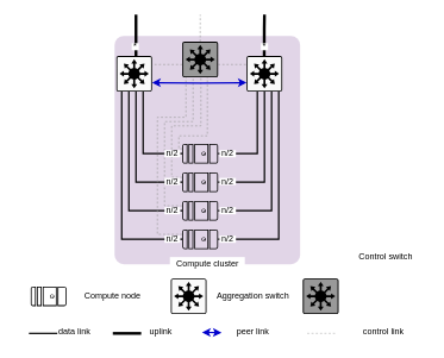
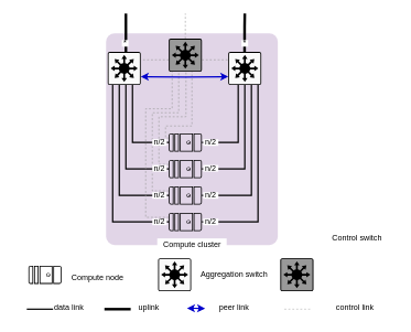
  <mxCell id="0" />
  <mxCell id="1" parent="0" />
  <mxCell id="2" value="" style="rounded=1;whiteSpace=wrap;html=1;strokeColor=none;strokeWidth=2;fillColor=#E1D5E7;shadow=0;sketch=0;arcSize=5;dashed=1;dashPattern=1 1;" parent="1" vertex="1"><mxGeometry x="160" y="50" width="260" height="320" as="geometry" /></mxCell>
  <mxCell id="3" style="edgeStyle=orthogonalEdgeStyle;rounded=0;orthogonalLoop=1;jettySize=auto;html=1;endArrow=none;endFill=0;strokeColor=#999999;dashed=1;" parent="1" source="25" target="46" edge="1"><mxGeometry relative="1" as="geometry"><Array as="points"><mxPoint x="220" y="90" /><mxPoint x="220" y="90" /></Array></mxGeometry></mxCell>
  <mxCell id="4" style="edgeStyle=orthogonalEdgeStyle;rounded=0;orthogonalLoop=1;jettySize=auto;html=1;endArrow=none;endFill=0;strokeColor=#999999;dashed=1;" parent="1" source="25" target="48" edge="1"><mxGeometry relative="1" as="geometry"><Array as="points"><mxPoint x="330" y="90" /><mxPoint x="330" y="90" /></Array></mxGeometry></mxCell>
  <mxCell id="5" style="edgeStyle=orthogonalEdgeStyle;rounded=0;orthogonalLoop=1;jettySize=auto;html=1;endArrow=none;endFill=0;strokeColor=#999999;dashed=1;" parent="1" source="25" edge="1"><mxGeometry relative="1" as="geometry"><mxPoint x="280" y="20" as="targetPoint" /></mxGeometry></mxCell>
  <mxCell id="6" style="edgeStyle=orthogonalEdgeStyle;rounded=0;orthogonalLoop=1;jettySize=auto;html=1;exitX=0.5;exitY=1;exitDx=0;exitDy=0;exitPerimeter=0;endArrow=none;endFill=0;strokeColor=#000000;strokeWidth=2;" parent="1" source="9" target="46" edge="1"><mxGeometry relative="1" as="geometry"><Array as="points"><mxPoint x="200" y="215" /></Array></mxGeometry></mxCell>
  <mxCell id="7" style="edgeStyle=orthogonalEdgeStyle;rounded=0;orthogonalLoop=1;jettySize=auto;html=1;exitX=0.5;exitY=0;exitDx=0;exitDy=0;exitPerimeter=0;endArrow=none;endFill=0;strokeColor=#000000;strokeWidth=2;" parent="1" source="9" target="48" edge="1"><mxGeometry relative="1" as="geometry"><Array as="points"><mxPoint x="360" y="215" /></Array></mxGeometry></mxCell>
  <mxCell id="8" style="edgeStyle=orthogonalEdgeStyle;rounded=0;orthogonalLoop=1;jettySize=auto;html=1;exitX=0.25;exitY=1;exitDx=0;exitDy=0;exitPerimeter=0;endArrow=none;endFill=0;strokeColor=#999999;dashed=1;" parent="1" source="9" target="25" edge="1"><mxGeometry relative="1" as="geometry"><mxPoint x="255" y="170" as="targetPoint" /><Array as="points"><mxPoint x="250" y="208" /><mxPoint x="250" y="190" /><mxPoint x="290" y="190" /></Array></mxGeometry></mxCell>
  <mxCell id="9" value="" style="sketch=0;points=[[0.015,0.015,0],[0.985,0.015,0],[0.985,0.985,0],[0.015,0.985,0],[0.25,0,0],[0.5,0,0],[0.75,0,0],[1,0.25,0],[1,0.5,0],[1,0.75,0],[0.75,1,0],[0.5,1,0],[0.25,1,0],[0,0.75,0],[0,0.5,0],[0,0.25,0]];verticalLabelPosition=bottom;html=1;verticalAlign=top;aspect=fixed;align=center;pointerEvents=1;shape=mxgraph.cisco19.server;fillColor=#000000;strokeColor=none;rotation=90;" parent="1" vertex="1"><mxGeometry x="266.25" y="190" width="27.5" height="50" as="geometry" /></mxCell>
  <mxCell id="10" style="edgeStyle=orthogonalEdgeStyle;rounded=0;orthogonalLoop=1;jettySize=auto;html=1;exitX=0.5;exitY=1;exitDx=0;exitDy=0;exitPerimeter=0;endArrow=none;endFill=0;strokeColor=#000000;strokeWidth=2;" parent="1" source="13" target="46" edge="1"><mxGeometry relative="1" as="geometry"><Array as="points"><mxPoint x="190" y="255" /></Array></mxGeometry></mxCell>
  <mxCell id="11" style="edgeStyle=orthogonalEdgeStyle;rounded=0;orthogonalLoop=1;jettySize=auto;html=1;exitX=0.5;exitY=0;exitDx=0;exitDy=0;exitPerimeter=0;endArrow=none;endFill=0;strokeColor=#000000;strokeWidth=2;" parent="1" source="13" target="48" edge="1"><mxGeometry relative="1" as="geometry"><Array as="points"><mxPoint x="370" y="255" /></Array></mxGeometry></mxCell>
  <mxCell id="12" style="edgeStyle=orthogonalEdgeStyle;rounded=0;orthogonalLoop=1;jettySize=auto;html=1;exitX=0.25;exitY=1;exitDx=0;exitDy=0;exitPerimeter=0;endArrow=none;endFill=0;strokeColor=#999999;dashed=1;" parent="1" source="13" target="25" edge="1"><mxGeometry relative="1" as="geometry"><mxPoint x="255" y="170" as="targetPoint" /><Array as="points"><mxPoint x="240" y="248" /><mxPoint x="240" y="176" /><mxPoint x="281" y="176" /></Array></mxGeometry></mxCell>
  <mxCell id="13" value="" style="sketch=0;points=[[0.015,0.015,0],[0.985,0.015,0],[0.985,0.985,0],[0.015,0.985,0],[0.25,0,0],[0.5,0,0],[0.75,0,0],[1,0.25,0],[1,0.5,0],[1,0.75,0],[0.75,1,0],[0.5,1,0],[0.25,1,0],[0,0.75,0],[0,0.5,0],[0,0.25,0]];verticalLabelPosition=bottom;html=1;verticalAlign=top;aspect=fixed;align=center;pointerEvents=1;shape=mxgraph.cisco19.server;fillColor=#000000;strokeColor=none;rotation=90;" parent="1" vertex="1"><mxGeometry x="266.25" y="230" width="27.5" height="50" as="geometry" /></mxCell>
  <mxCell id="14" style="edgeStyle=orthogonalEdgeStyle;rounded=0;orthogonalLoop=1;jettySize=auto;html=1;exitX=0.5;exitY=1;exitDx=0;exitDy=0;exitPerimeter=0;endArrow=none;endFill=0;strokeColor=#000000;strokeWidth=2;" parent="1" source="17" target="46" edge="1"><mxGeometry relative="1" as="geometry"><Array as="points"><mxPoint x="180" y="295" /></Array></mxGeometry></mxCell>
  <mxCell id="15" style="edgeStyle=orthogonalEdgeStyle;rounded=0;orthogonalLoop=1;jettySize=auto;html=1;exitX=0.5;exitY=0;exitDx=0;exitDy=0;exitPerimeter=0;endArrow=none;endFill=0;strokeColor=#000000;strokeWidth=2;" parent="1" source="17" target="48" edge="1"><mxGeometry relative="1" as="geometry"><Array as="points"><mxPoint x="380" y="295" /></Array></mxGeometry></mxCell>
  <mxCell id="16" style="edgeStyle=orthogonalEdgeStyle;rounded=0;orthogonalLoop=1;jettySize=auto;html=1;exitX=0.25;exitY=1;exitDx=0;exitDy=0;exitPerimeter=0;endArrow=none;endFill=0;strokeColor=#999999;dashed=1;" parent="1" source="17" target="25" edge="1"><mxGeometry relative="1" as="geometry"><mxPoint x="255" y="170" as="targetPoint" /><Array as="points"><mxPoint x="230" y="288" /><mxPoint x="230" y="170" /><mxPoint x="270" y="170" /></Array></mxGeometry></mxCell>
  <mxCell id="17" value="" style="sketch=0;points=[[0.015,0.015,0],[0.985,0.015,0],[0.985,0.985,0],[0.015,0.985,0],[0.25,0,0],[0.5,0,0],[0.75,0,0],[1,0.25,0],[1,0.5,0],[1,0.75,0],[0.75,1,0],[0.5,1,0],[0.25,1,0],[0,0.75,0],[0,0.5,0],[0,0.25,0]];verticalLabelPosition=bottom;html=1;verticalAlign=top;aspect=fixed;align=center;pointerEvents=1;shape=mxgraph.cisco19.server;fillColor=#000000;strokeColor=none;rotation=90;" parent="1" vertex="1"><mxGeometry x="266.25" y="270" width="27.5" height="50" as="geometry" /></mxCell>
  <mxCell id="18" style="edgeStyle=orthogonalEdgeStyle;rounded=0;orthogonalLoop=1;jettySize=auto;html=1;exitX=0.5;exitY=1;exitDx=0;exitDy=0;exitPerimeter=0;endArrow=none;endFill=0;strokeColor=#000000;strokeWidth=2;" parent="1" source="21" target="46" edge="1"><mxGeometry relative="1" as="geometry"><Array as="points"><mxPoint x="170" y="335" /></Array></mxGeometry></mxCell>
  <mxCell id="19" style="edgeStyle=orthogonalEdgeStyle;rounded=0;orthogonalLoop=1;jettySize=auto;html=1;exitX=0.5;exitY=0;exitDx=0;exitDy=0;exitPerimeter=0;endArrow=none;endFill=0;strokeColor=#000000;strokeWidth=2;" parent="1" source="21" target="48" edge="1"><mxGeometry relative="1" as="geometry"><mxPoint x="350" y="100" as="targetPoint" /><Array as="points"><mxPoint x="390" y="335" /></Array></mxGeometry></mxCell>
  <mxCell id="20" style="edgeStyle=orthogonalEdgeStyle;rounded=0;orthogonalLoop=1;jettySize=auto;html=1;exitX=0.25;exitY=1;exitDx=0;exitDy=0;exitPerimeter=0;endArrow=none;endFill=0;strokeColor=#999999;dashed=1;" parent="1" source="21" target="25" edge="1"><mxGeometry relative="1" as="geometry"><mxPoint x="254.959" y="180" as="targetPoint" /><Array as="points"><mxPoint x="220" y="328" /><mxPoint x="220" y="164" /><mxPoint x="260" y="164" /></Array></mxGeometry></mxCell>
  <mxCell id="21" value="" style="sketch=0;points=[[0.015,0.015,0],[0.985,0.015,0],[0.985,0.985,0],[0.015,0.985,0],[0.25,0,0],[0.5,0,0],[0.75,0,0],[1,0.25,0],[1,0.5,0],[1,0.75,0],[0.75,1,0],[0.5,1,0],[0.25,1,0],[0,0.75,0],[0,0.5,0],[0,0.25,0]];verticalLabelPosition=bottom;html=1;verticalAlign=top;aspect=fixed;align=center;pointerEvents=1;shape=mxgraph.cisco19.server;fillColor=#000000;strokeColor=none;rotation=90;" parent="1" vertex="1"><mxGeometry x="266.25" y="310" width="27.5" height="50" as="geometry" /></mxCell>
  <mxCell id="22" style="edgeStyle=orthogonalEdgeStyle;rounded=0;orthogonalLoop=1;jettySize=auto;html=1;endArrow=none;endFill=0;strokeColor=#000000;strokeWidth=4;" parent="1" source="46" edge="1"><mxGeometry relative="1" as="geometry"><Array as="points"><mxPoint x="190" y="50" /><mxPoint x="190" y="50" /></Array><mxPoint x="190" y="20" as="targetPoint" /></mxGeometry></mxCell>
  <mxCell id="23" style="edgeStyle=orthogonalEdgeStyle;rounded=0;orthogonalLoop=1;jettySize=auto;html=1;exitX=0;exitY=0.75;exitDx=0;exitDy=0;exitPerimeter=0;entryX=0.015;entryY=0.985;entryDx=0;entryDy=0;entryPerimeter=0;endArrow=none;endFill=0;strokeColor=#999999;dashed=1;" parent="1" edge="1"><mxGeometry relative="1" as="geometry"><Array as="points"><mxPoint x="20.22" y="178" /><mxPoint x="20.22" y="64" /><mxPoint x="46.22" y="64" /></Array><mxPoint x="45.97" y="69.25" as="targetPoint" /></mxGeometry></mxCell>
  <mxCell id="24" style="edgeStyle=orthogonalEdgeStyle;rounded=0;orthogonalLoop=1;jettySize=auto;html=1;exitX=1;exitY=0.5;exitDx=0;exitDy=0;exitPerimeter=0;entryX=0.985;entryY=0.985;entryDx=0;entryDy=0;entryPerimeter=0;endArrow=none;endFill=0;strokeColor=#999999;dashed=1;" parent="1" edge="1"><mxGeometry relative="1" as="geometry"><Array as="points"><mxPoint x="100.22" y="165" /><mxPoint x="100.22" y="124" /><mxPoint x="94.22" y="124" /></Array><mxPoint x="94.47" y="127.25" as="targetPoint" /></mxGeometry></mxCell>
  <mxCell id="25" value="" style="sketch=0;points=[[0.015,0.015,0],[0.985,0.015,0],[0.985,0.985,0],[0.015,0.985,0],[0.25,0,0],[0.5,0,0],[0.75,0,0],[1,0.25,0],[1,0.5,0],[1,0.75,0],[0.75,1,0],[0.5,1,0],[0.25,1,0],[0,0.75,0],[0,0.5,0],[0,0.25,0]];verticalLabelPosition=bottom;html=1;verticalAlign=top;aspect=fixed;align=center;pointerEvents=1;shape=mxgraph.cisco19.rect;prIcon=l3_switch;fillColor=#999999;" parent="1" vertex="1"><mxGeometry x="255" y="58" width="50" height="50" as="geometry" /></mxCell>
  <mxCell id="26" value="n/2" style="text;html=1;strokeColor=none;fillColor=default;align=center;verticalAlign=middle;whiteSpace=wrap;rounded=0;" parent="1" vertex="1"><mxGeometry x="230" y="249" width="22" height="10" as="geometry" /></mxCell>
  <mxCell id="27" value="n/2" style="text;html=1;strokeColor=none;fillColor=default;align=center;verticalAlign=middle;whiteSpace=wrap;rounded=0;" parent="1" vertex="1"><mxGeometry x="230" y="290" width="22" height="10" as="geometry" /></mxCell>
  <mxCell id="28" value="n/2" style="text;html=1;strokeColor=none;fillColor=default;align=center;verticalAlign=middle;whiteSpace=wrap;rounded=0;" parent="1" vertex="1"><mxGeometry x="230" y="330" width="22" height="10" as="geometry" /></mxCell>
  <mxCell id="29" value="n/2" style="text;html=1;strokeColor=none;fillColor=default;align=center;verticalAlign=middle;whiteSpace=wrap;rounded=0;" parent="1" vertex="1"><mxGeometry x="230" y="210" width="22" height="10" as="geometry" /></mxCell>
  <mxCell id="30" value="n/2" style="text;html=1;strokeColor=none;fillColor=default;align=center;verticalAlign=middle;whiteSpace=wrap;rounded=0;" parent="1" vertex="1"><mxGeometry x="307" y="249" width="23" height="10" as="geometry" /></mxCell>
  <mxCell id="31" value="n/2" style="text;html=1;strokeColor=none;fillColor=default;align=center;verticalAlign=middle;whiteSpace=wrap;rounded=0;" parent="1" vertex="1"><mxGeometry x="307" y="210" width="23" height="10" as="geometry" /></mxCell>
  <mxCell id="32" value="n/2" style="text;html=1;strokeColor=none;fillColor=default;align=center;verticalAlign=middle;whiteSpace=wrap;rounded=0;" parent="1" vertex="1"><mxGeometry x="307" y="290" width="23" height="10" as="geometry" /></mxCell>
  <mxCell id="33" value="n/2" style="text;html=1;strokeColor=none;fillColor=default;align=center;verticalAlign=middle;whiteSpace=wrap;rounded=0;" parent="1" vertex="1"><mxGeometry x="307" y="330" width="23" height="10" as="geometry" /></mxCell>
  <mxCell id="34" value="Compute cluster" style="text;html=1;strokeColor=none;fillColor=default;align=center;verticalAlign=middle;whiteSpace=wrap;rounded=0;" parent="1" vertex="1"><mxGeometry x="237.5" y="360" width="105" height="20" as="geometry" /></mxCell>
  <mxCell id="35" value="" style="sketch=0;points=[[0.015,0.015,0],[0.985,0.015,0],[0.985,0.985,0],[0.015,0.985,0],[0.25,0,0],[0.5,0,0],[0.75,0,0],[1,0.25,0],[1,0.5,0],[1,0.75,0],[0.75,1,0],[0.5,1,0],[0.25,1,0],[0,0.75,0],[0,0.5,0],[0,0.25,0]];verticalLabelPosition=bottom;html=1;verticalAlign=top;aspect=fixed;align=center;pointerEvents=1;shape=mxgraph.cisco19.rect;prIcon=l3_switch;fillColor=#FAFAFA;strokeColor=#000000;" parent="1" vertex="1"><mxGeometry x="238.8" y="390" width="50" height="50" as="geometry" /></mxCell>
  <mxCell id="36" value="" style="sketch=0;points=[[0.015,0.015,0],[0.985,0.015,0],[0.985,0.985,0],[0.015,0.985,0],[0.25,0,0],[0.5,0,0],[0.75,0,0],[1,0.25,0],[1,0.5,0],[1,0.75,0],[0.75,1,0],[0.5,1,0],[0.25,1,0],[0,0.75,0],[0,0.5,0],[0,0.25,0]];verticalLabelPosition=bottom;html=1;verticalAlign=top;aspect=fixed;align=center;pointerEvents=1;shape=mxgraph.cisco19.rect;prIcon=l3_switch;fillColor=#999999;" parent="1" vertex="1"><mxGeometry x="423.8" y="390" width="50" height="50" as="geometry" /></mxCell>
  <mxCell id="37" value="Control switch" style="text;html=1;strokeColor=none;fillColor=none;align=center;verticalAlign=middle;whiteSpace=wrap;rounded=0;shadow=0;dashed=1;dashPattern=1 1;sketch=0;" parent="1" vertex="1"><mxGeometry x="479.8" y="345" width="120" height="30" as="geometry" /></mxCell>
  <mxCell id="38" value="Aggregation switch" style="text;html=1;strokeColor=none;fillColor=none;align=center;verticalAlign=middle;whiteSpace=wrap;rounded=0;shadow=0;dashed=1;dashPattern=1 1;sketch=0;" parent="1" vertex="1"><mxGeometry x="293.8" y="400" width="120" height="30" as="geometry" /></mxCell>
  <mxCell id="39" value="" style="sketch=0;points=[[0.015,0.015,0],[0.985,0.015,0],[0.985,0.985,0],[0.015,0.985,0],[0.25,0,0],[0.5,0,0],[0.75,0,0],[1,0.25,0],[1,0.5,0],[1,0.75,0],[0.75,1,0],[0.5,1,0],[0.25,1,0],[0,0.75,0],[0,0.5,0],[0,0.25,0]];verticalLabelPosition=bottom;html=1;verticalAlign=top;aspect=fixed;align=center;pointerEvents=1;shape=mxgraph.cisco19.server;fillColor=#000000;strokeColor=none;rotation=90;" parent="1" vertex="1"><mxGeometry x="53.8" y="390" width="27.5" height="50" as="geometry" /></mxCell>
- <mxCell id="40" value="Compute node&amp;nbsp;" style="text;html=1;strokeColor=none;fillColor=none;align=center;verticalAlign=middle;whiteSpace=wrap;rounded=0;shadow=0;dashed=1;dashPattern=1 1;sketch=0;" parent="1" vertex="1"><mxGeometry x="98.55" y="400" width="120" height="30" as="geometry" /></mxCell>
+ <mxCell id="40" value="Compute node&amp;nbsp;" style="text;html=1;strokeColor=none;fillColor=none;align=center;verticalAlign=middle;whiteSpace=wrap;rounded=0;shadow=0;dashed=1;dashPattern=1 1;sketch=0;" parent="1" vertex="1"><mxGeometry x="88.55" y="405" width="120" height="30" as="geometry" /></mxCell>
  <mxCell id="41" value="" style="endArrow=none;html=1;rounded=0;sketch=0;endSize=6;strokeColor=#000000;strokeWidth=2;" parent="1" edge="1"><mxGeometry width="50" height="50" relative="1" as="geometry"><mxPoint x="40" y="467" as="sourcePoint" /><mxPoint x="79.8" y="467" as="targetPoint" /></mxGeometry></mxCell>
  <mxCell id="42" value="data link" style="text;html=1;strokeColor=none;fillColor=none;align=center;verticalAlign=middle;whiteSpace=wrap;rounded=0;shadow=0;dashed=1;dashPattern=1 1;sketch=0;" parent="1" vertex="1"><mxGeometry x="68.8" y="450" width="70.2" height="30" as="geometry" /></mxCell>
  <mxCell id="43" value="" style="endArrow=none;html=1;rounded=0;sketch=0;endSize=6;strokeColor=#000000;strokeWidth=4;" parent="1" edge="1"><mxGeometry width="50" height="50" relative="1" as="geometry"><mxPoint x="157.5" y="467" as="sourcePoint" /><mxPoint x="197.3" y="467" as="targetPoint" /></mxGeometry></mxCell>
  <mxCell id="44" value="uplink" style="text;html=1;strokeColor=none;fillColor=none;align=center;verticalAlign=middle;whiteSpace=wrap;rounded=0;shadow=0;dashed=1;dashPattern=1 1;sketch=0;" parent="1" vertex="1"><mxGeometry x="190.3" y="450" width="70.2" height="30" as="geometry" /></mxCell>
  <mxCell id="45" value="*" style="text;html=1;strokeColor=none;fillColor=default;align=center;verticalAlign=middle;whiteSpace=wrap;rounded=0;" parent="1" vertex="1"><mxGeometry x="184" y="60" width="10" height="10" as="geometry" /></mxCell>
  <mxCell id="46" value="" style="sketch=0;points=[[0.015,0.015,0],[0.985,0.015,0],[0.985,0.985,0],[0.015,0.985,0],[0.25,0,0],[0.5,0,0],[0.75,0,0],[1,0.25,0],[1,0.5,0],[1,0.75,0],[0.75,1,0],[0.5,1,0],[0.25,1,0],[0,0.75,0],[0,0.5,0],[0,0.25,0]];verticalLabelPosition=bottom;html=1;verticalAlign=top;aspect=fixed;align=center;pointerEvents=1;shape=mxgraph.cisco19.rect;prIcon=l3_switch;fillColor=#FAFAFA;strokeColor=#000000;" parent="1" vertex="1"><mxGeometry x="162.5" y="78" width="50" height="50" as="geometry" /></mxCell>
  <mxCell id="47" value="" style="edgeStyle=orthogonalEdgeStyle;rounded=0;orthogonalLoop=1;jettySize=auto;html=1;endArrow=none;endFill=0;strokeColor=#000000;strokeWidth=4;exitX=0.493;exitY=0.259;exitDx=0;exitDy=0;exitPerimeter=0;" parent="1" source="48" edge="1"><mxGeometry relative="1" as="geometry"><Array as="points"><mxPoint x="370" y="40" /><mxPoint x="370" y="20" /></Array><mxPoint x="370" y="-10" as="sourcePoint" /><mxPoint x="370" y="20" as="targetPoint" /></mxGeometry></mxCell>
  <mxCell id="48" value="" style="sketch=0;points=[[0.015,0.015,0],[0.985,0.015,0],[0.985,0.985,0],[0.015,0.985,0],[0.25,0,0],[0.5,0,0],[0.75,0,0],[1,0.25,0],[1,0.5,0],[1,0.75,0],[0.75,1,0],[0.5,1,0],[0.25,1,0],[0,0.75,0],[0,0.5,0],[0,0.25,0]];verticalLabelPosition=bottom;html=1;verticalAlign=top;aspect=fixed;align=center;pointerEvents=1;shape=mxgraph.cisco19.rect;prIcon=l3_switch;fillColor=#FAFAFA;strokeColor=#000000;" parent="1" vertex="1"><mxGeometry x="345" y="78" width="50" height="50" as="geometry" /></mxCell>
  <mxCell id="49" value="*" style="text;html=1;strokeColor=none;fillColor=default;align=center;verticalAlign=middle;whiteSpace=wrap;rounded=0;" parent="1" vertex="1"><mxGeometry x="365" y="60" width="10" height="10" as="geometry" /></mxCell>
  <mxCell id="50" value="" style="endArrow=none;html=1;rounded=0;sketch=0;endSize=6;strokeColor=#B3B3B3;strokeWidth=1;dashed=1;" parent="1" edge="1"><mxGeometry width="50" height="50" relative="1" as="geometry"><mxPoint x="429.9" y="467" as="sourcePoint" /><mxPoint x="469.7" y="467" as="targetPoint" /></mxGeometry></mxCell>
  <mxCell id="51" value="control link" style="text;html=1;strokeColor=none;fillColor=none;align=center;verticalAlign=middle;whiteSpace=wrap;rounded=0;shadow=0;dashed=1;dashPattern=1 1;sketch=0;" parent="1" vertex="1"><mxGeometry x="473.6" y="450" width="126.2" height="30" as="geometry" /></mxCell>
  <mxCell id="52" value="" style="endArrow=classic;startArrow=classic;html=1;rounded=0;strokeColor=#0000CC;strokeWidth=2;entryX=0;entryY=0.75;entryDx=0;entryDy=0;entryPerimeter=0;exitX=1;exitY=0.75;exitDx=0;exitDy=0;exitPerimeter=0;" parent="1" source="46" target="48" edge="1"><mxGeometry width="50" height="50" relative="1" as="geometry"><mxPoint x="280" y="270" as="sourcePoint" /><mxPoint x="330" y="220" as="targetPoint" /><Array as="points"><mxPoint x="280" y="116" /></Array></mxGeometry></mxCell>
  <mxCell id="53" value="" style="endArrow=classic;startArrow=classic;html=1;rounded=0;strokeColor=#0000CC;strokeWidth=2;exitX=1;exitY=0.75;exitDx=0;exitDy=0;exitPerimeter=0;" parent="1" edge="1"><mxGeometry width="50" height="50" relative="1" as="geometry"><mxPoint x="282.5" y="465.5" as="sourcePoint" /><mxPoint x="310" y="466" as="targetPoint" /><Array as="points" /></mxGeometry></mxCell>
  <mxCell id="54" value="peer link" style="text;html=1;strokeColor=none;fillColor=none;align=center;verticalAlign=middle;whiteSpace=wrap;rounded=0;shadow=0;dashed=1;dashPattern=1 1;sketch=0;" parent="1" vertex="1"><mxGeometry x="318.7" y="450" width="70.2" height="30" as="geometry" /></mxCell>
